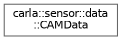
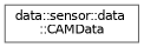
  digraph {
    rankdir=LR
-   n1 [color=grey40 fillcolor=white fontname=Helvetica fontsize=10 height=0.2 label="carla::sensor::data\l::CAMData" shape=box style=filled width=0.4]
+   n1 [color=grey40 fillcolor=white fontname=Helvetica fontsize=10 height=0.2 label="data::sensor::data\l::CAMData" shape=box style=filled width=0.4]
  }
